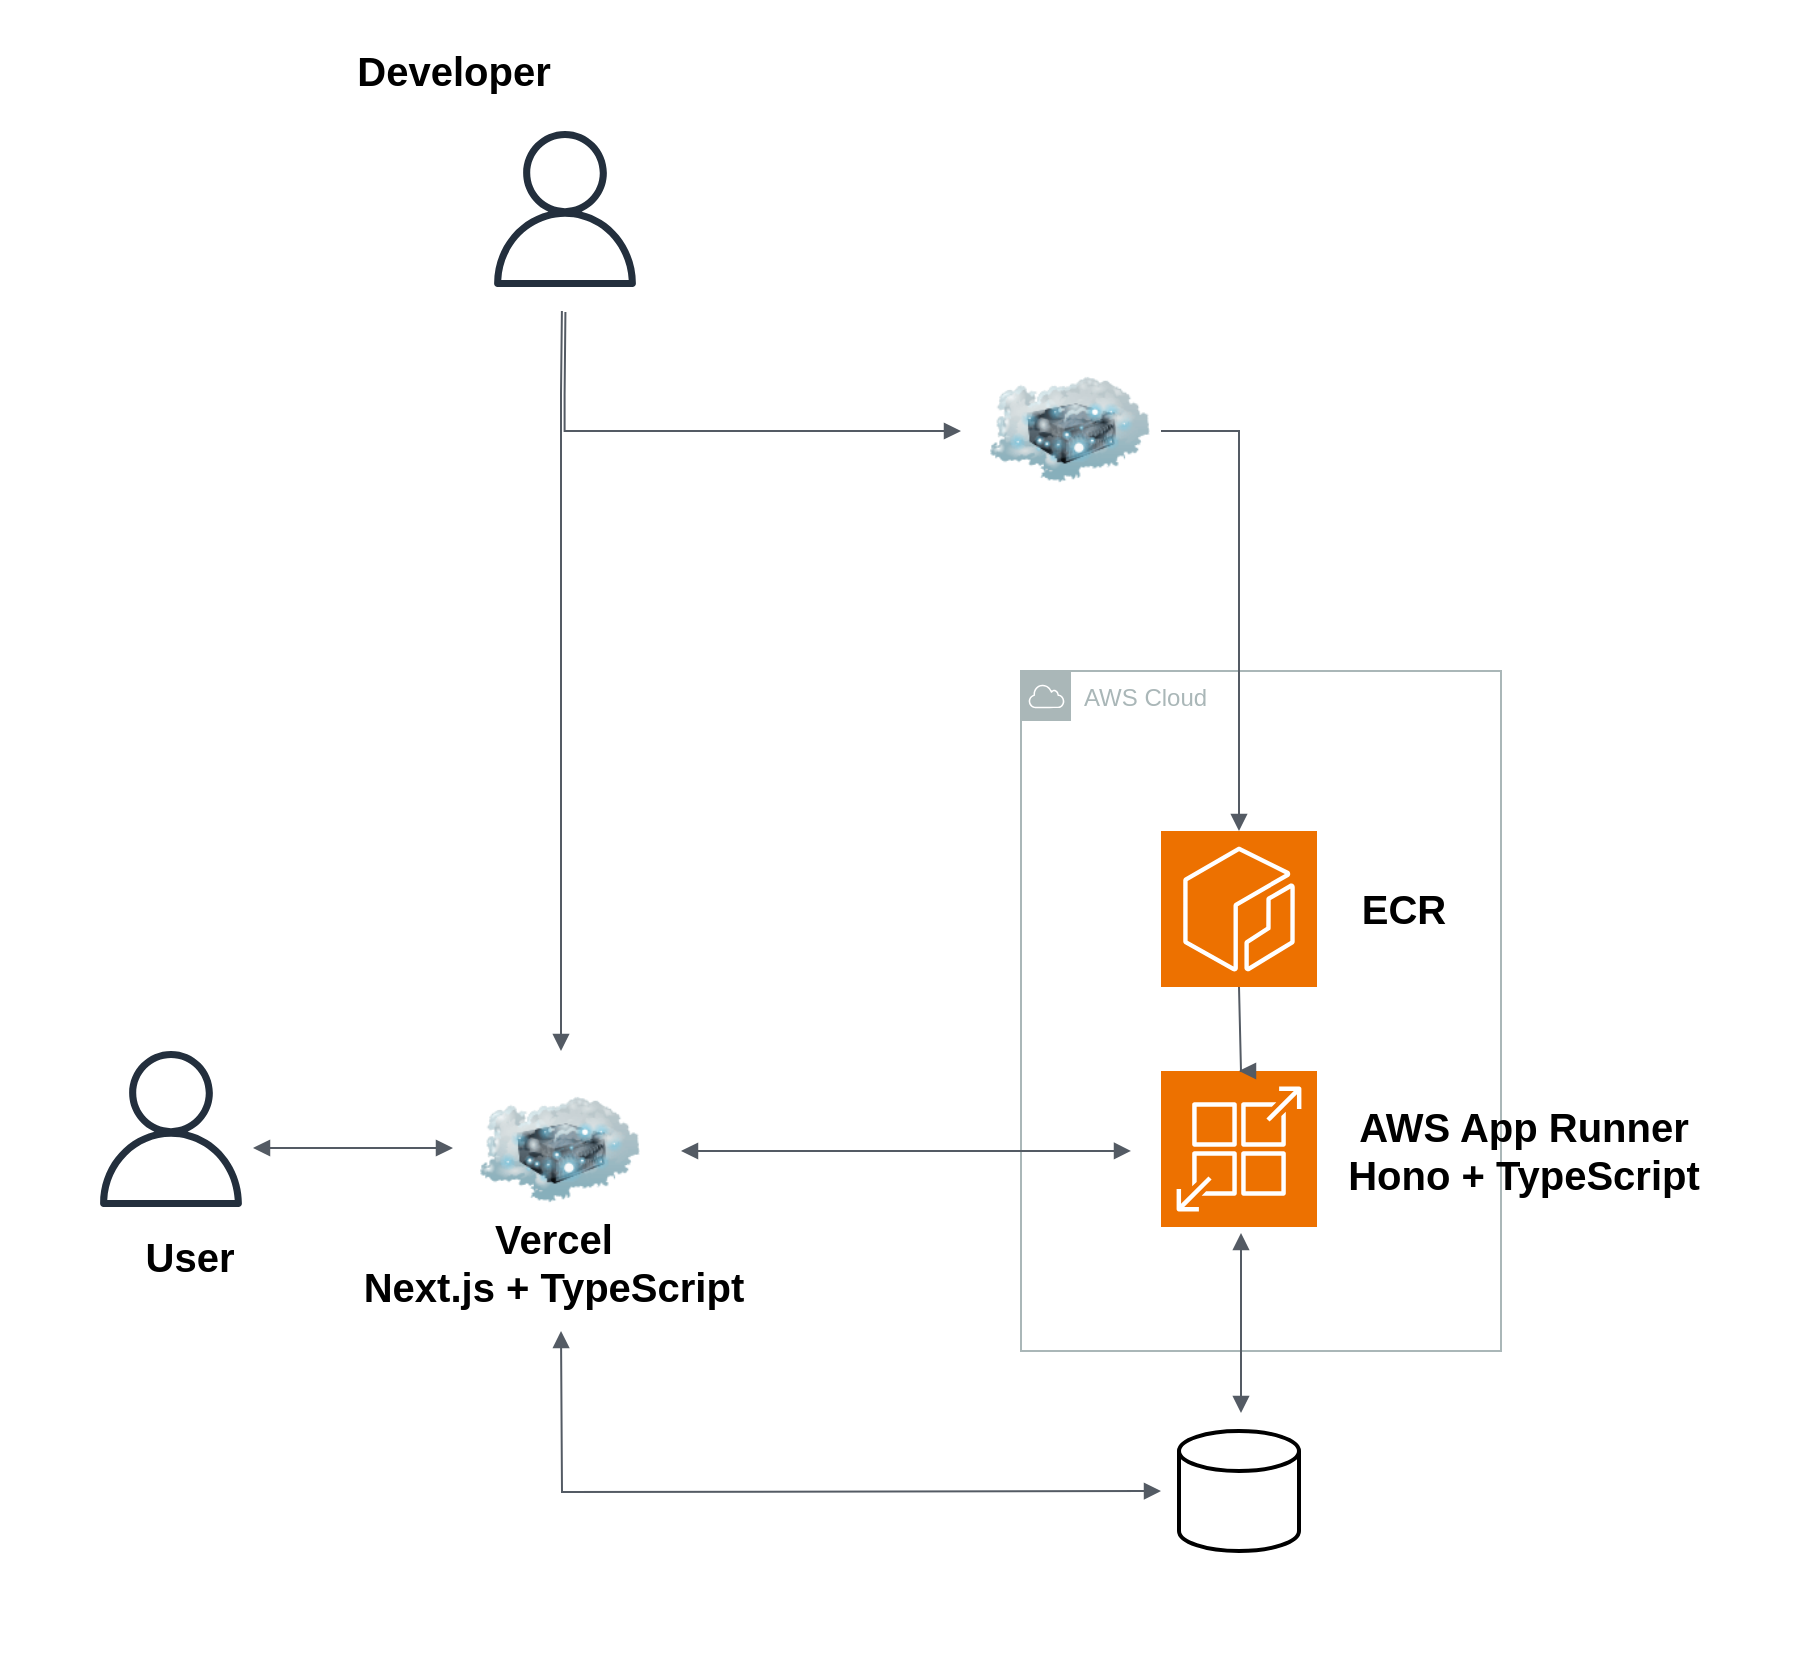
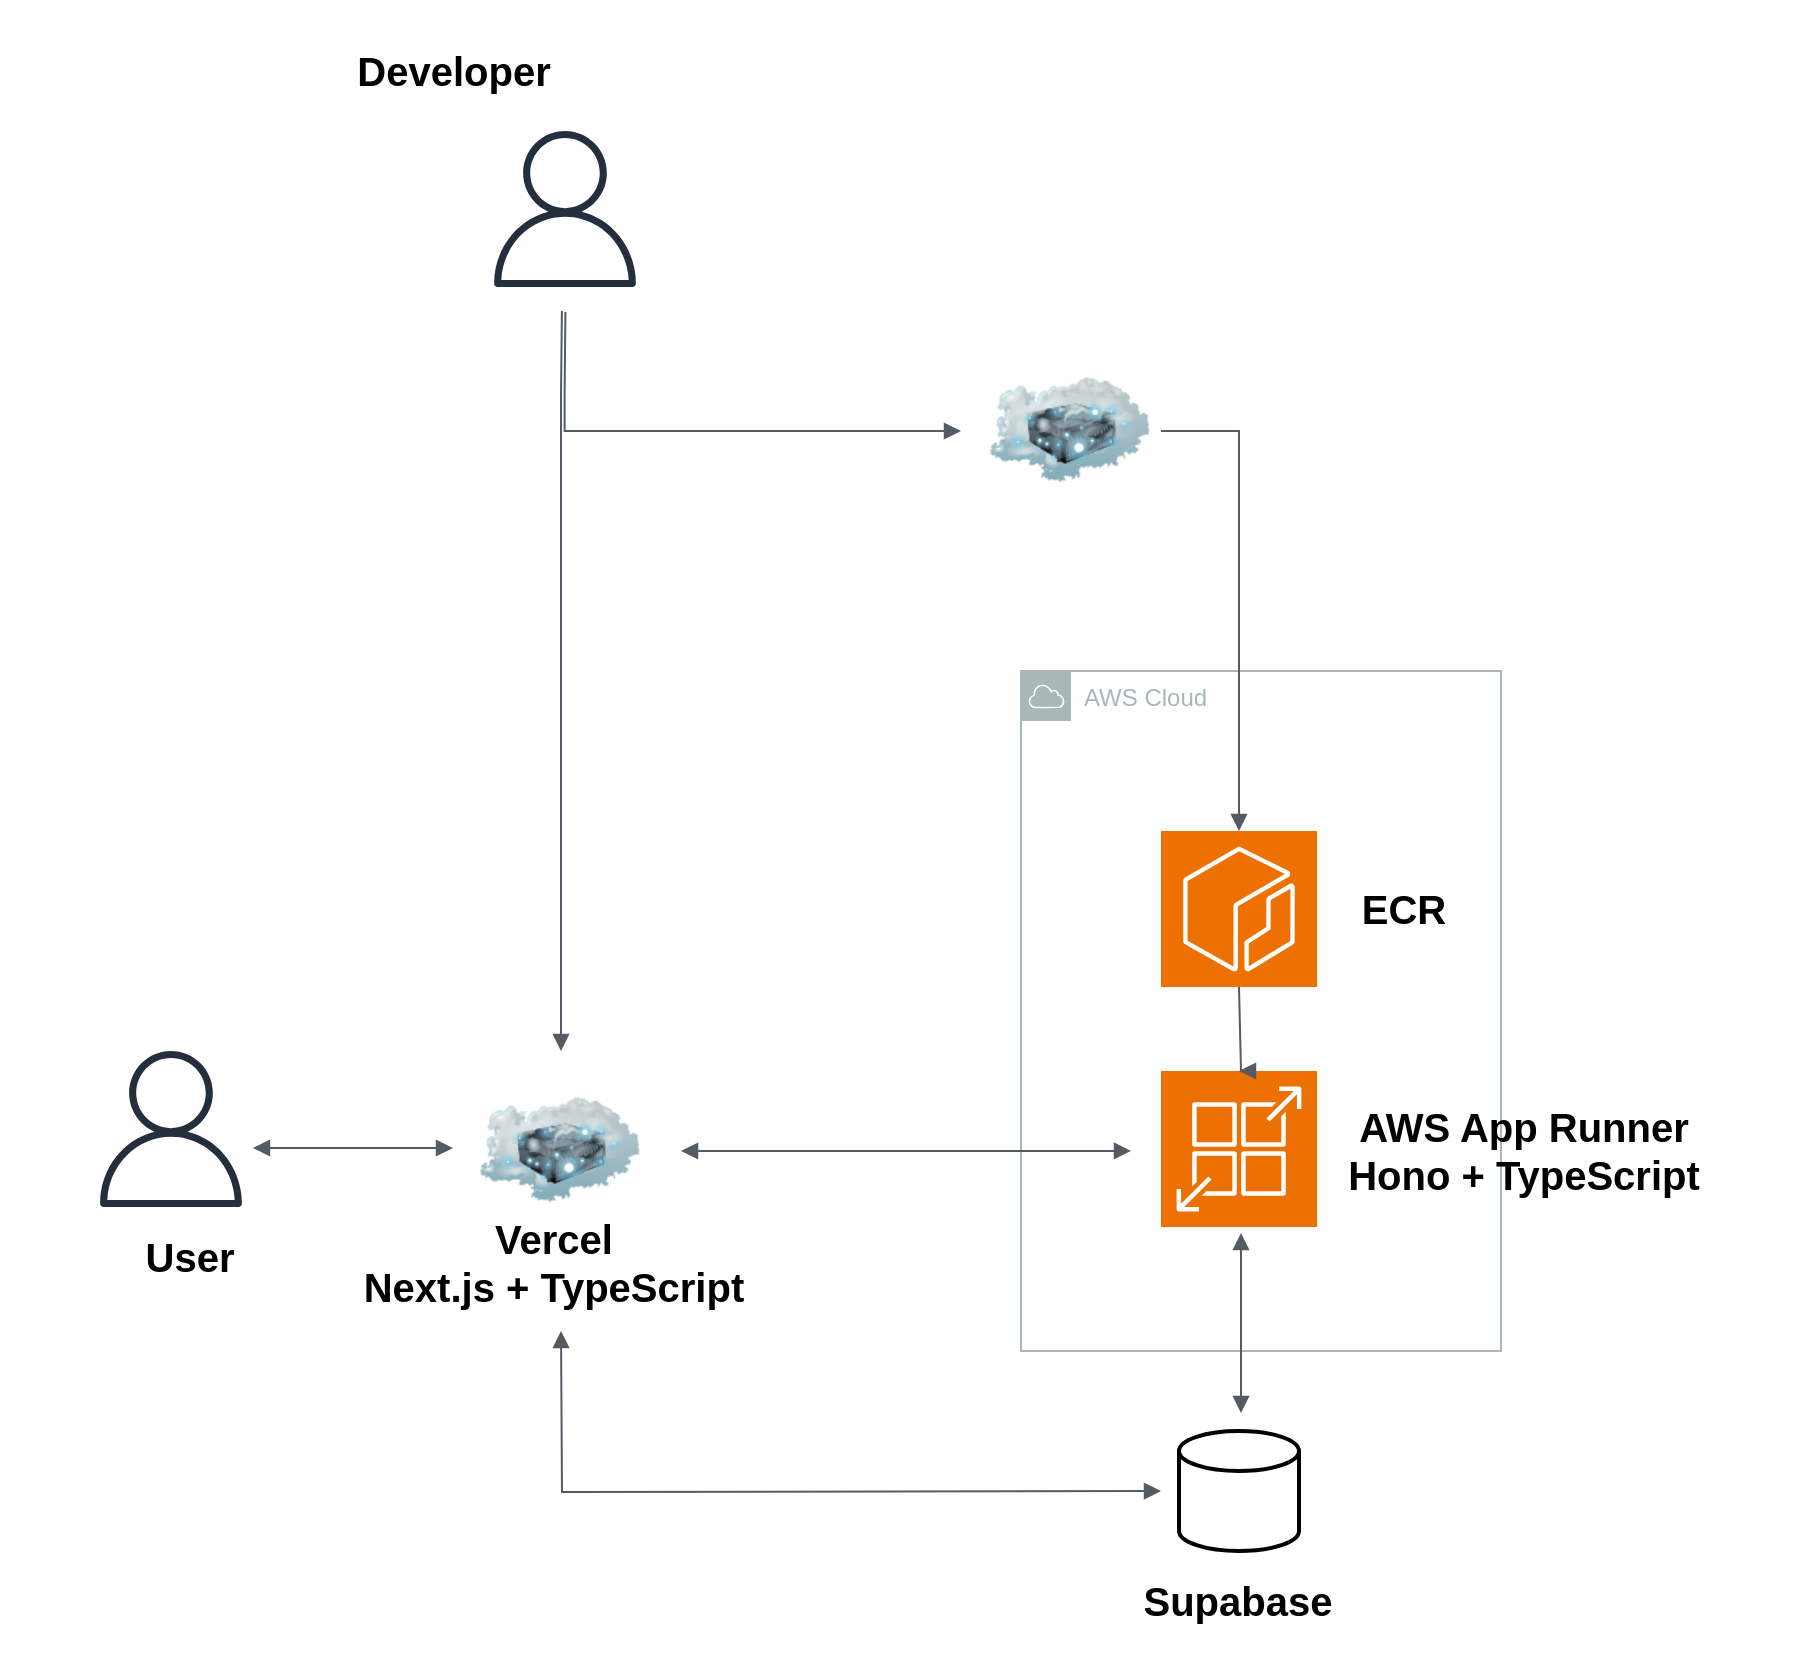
  <mxCell id="0" />
  <mxCell id="1" parent="0" />
  <mxCell id="2" value="AWS Cloud" style="sketch=0;outlineConnect=0;gradientColor=none;html=1;whiteSpace=wrap;fontSize=12;fontStyle=0;shape=mxgraph.aws4.group;grIcon=mxgraph.aws4.group_aws_cloud;strokeColor=#AAB7B8;fillColor=none;verticalAlign=top;align=left;spacingLeft=30;fontColor=#AAB7B8;dashed=0;" vertex="1" parent="1"><mxGeometry x="510" y="335" width="240" height="340" as="geometry" /></mxCell>
  <mxCell id="3" value="" style="sketch=0;outlineConnect=0;fontColor=#232F3E;gradientColor=none;fillColor=#232F3D;strokeColor=none;dashed=0;verticalLabelPosition=bottom;verticalAlign=top;align=center;html=1;fontSize=12;fontStyle=0;aspect=fixed;pointerEvents=1;shape=mxgraph.aws4.user;" vertex="1" parent="1"><mxGeometry x="46" y="525" width="78" height="78" as="geometry" /></mxCell>
  <mxCell id="4" value="" style="image;html=1;image=img/lib/clip_art/networking/Cloud_Server_128x128.png" vertex="1" parent="1"><mxGeometry x="240" y="535" width="80" height="80" as="geometry" /></mxCell>
  <mxCell id="5" value="" style="edgeStyle=orthogonalEdgeStyle;html=1;endArrow=block;elbow=vertical;startArrow=block;startFill=1;endFill=1;strokeColor=#545B64;rounded=0;" edge="1" parent="1"><mxGeometry width="100" relative="1" as="geometry"><mxPoint x="126" y="573.5" as="sourcePoint" /><mxPoint x="226" y="573.5" as="targetPoint" /></mxGeometry></mxCell>
  <mxCell id="6" value="" style="image;html=1;image=img/lib/clip_art/networking/Cloud_Server_128x128.png" vertex="1" parent="1"><mxGeometry x="495" y="175" width="80" height="80" as="geometry" /></mxCell>
  <mxCell id="7" value="" style="sketch=0;outlineConnect=0;fontColor=#232F3E;gradientColor=none;fillColor=#232F3D;strokeColor=none;dashed=0;verticalLabelPosition=bottom;verticalAlign=top;align=center;html=1;fontSize=12;fontStyle=0;aspect=fixed;pointerEvents=1;shape=mxgraph.aws4.user;" vertex="1" parent="1"><mxGeometry x="243" y="65" width="78" height="78" as="geometry" /></mxCell>
+ <mxCell id="8" value="&lt;font style=&quot;font-size: 20px;&quot;&gt;&lt;b&gt;Supabase&lt;/b&gt;&lt;/font&gt;" style="text;html=1;align=center;verticalAlign=middle;whiteSpace=wrap;rounded=0;" vertex="1" parent="1"><mxGeometry x="544" y="785" width="150" height="30" as="geometry" /></mxCell>
  <mxCell id="9" value="&lt;font style=&quot;font-size: 20px;&quot;&gt;&lt;b&gt;Developer&lt;/b&gt;&lt;/font&gt;" style="text;html=1;align=center;verticalAlign=middle;whiteSpace=wrap;rounded=0;" vertex="1" parent="1"><mxGeometry x="152" y="20" width="150" height="30" as="geometry" /></mxCell>
  <mxCell id="10" value="&lt;font style=&quot;font-size: 20px;&quot;&gt;&lt;b&gt;Vercel&lt;/b&gt;&lt;/font&gt;&lt;div&gt;&lt;font style=&quot;font-size: 20px;&quot;&gt;&lt;b&gt;Next.js + TypeScript&lt;/b&gt;&lt;/font&gt;&lt;/div&gt;" style="text;html=1;align=center;verticalAlign=middle;whiteSpace=wrap;rounded=0;" vertex="1" parent="1"><mxGeometry x="164" y="616" width="226" height="30" as="geometry" /></mxCell>
  <mxCell id="11" value="" style="edgeStyle=orthogonalEdgeStyle;html=1;endArrow=block;elbow=vertical;startArrow=block;startFill=1;endFill=1;strokeColor=#545B64;rounded=0;" edge="1" parent="1"><mxGeometry width="100" relative="1" as="geometry"><mxPoint x="340" y="575" as="sourcePoint" /><mxPoint x="565" y="574.99" as="targetPoint" /></mxGeometry></mxCell>
  <mxCell id="12" value="&lt;span style=&quot;font-size: 20px;&quot;&gt;&lt;b&gt;AWS App Runner&lt;/b&gt;&lt;/span&gt;&lt;br&gt;&lt;div&gt;&lt;font style=&quot;font-size: 20px;&quot;&gt;&lt;b&gt;Hono + TypeScript&lt;/b&gt;&lt;/font&gt;&lt;/div&gt;" style="text;html=1;align=center;verticalAlign=middle;whiteSpace=wrap;rounded=0;" vertex="1" parent="1"><mxGeometry x="649" y="560" width="226" height="30" as="geometry" /></mxCell>
  <mxCell id="13" value="" style="strokeWidth=2;html=1;shape=mxgraph.flowchart.database;whiteSpace=wrap;" vertex="1" parent="1"><mxGeometry x="589" y="715" width="60" height="60" as="geometry" /></mxCell>
  <mxCell id="14" value="" style="edgeStyle=orthogonalEdgeStyle;html=1;endArrow=block;elbow=vertical;startArrow=block;startFill=1;endFill=1;strokeColor=#545B64;rounded=0;" edge="1" parent="1"><mxGeometry width="100" relative="1" as="geometry"><mxPoint x="620" y="706" as="sourcePoint" /><mxPoint x="620" y="616" as="targetPoint" /></mxGeometry></mxCell>
  <mxCell id="15" value="" style="edgeStyle=orthogonalEdgeStyle;html=1;endArrow=block;elbow=vertical;startArrow=block;startFill=1;endFill=1;strokeColor=#545B64;rounded=0;" edge="1" parent="1"><mxGeometry width="100" relative="1" as="geometry"><mxPoint x="580" y="745" as="sourcePoint" /><mxPoint x="280" y="665" as="targetPoint" /></mxGeometry></mxCell>
  <mxCell id="16" value="&lt;font style=&quot;font-size: 20px;&quot;&gt;&lt;b&gt;User&lt;/b&gt;&lt;/font&gt;" style="text;html=1;align=center;verticalAlign=middle;whiteSpace=wrap;rounded=0;" vertex="1" parent="1"><mxGeometry x="20" y="613" width="150" height="30" as="geometry" /></mxCell>
  <mxCell id="17" value="" style="edgeStyle=orthogonalEdgeStyle;html=1;endArrow=none;elbow=vertical;startArrow=block;startFill=1;strokeColor=#545B64;rounded=0;" edge="1" parent="1"><mxGeometry width="100" relative="1" as="geometry"><mxPoint x="480" y="215" as="sourcePoint" /><mxPoint x="282.207" y="155.5" as="targetPoint" /><Array as="points"><mxPoint x="281.75" y="197" /><mxPoint x="281.75" y="197" /></Array></mxGeometry></mxCell>
  <mxCell id="18" value="" style="sketch=0;points=[[0,0,0],[0.25,0,0],[0.5,0,0],[0.75,0,0],[1,0,0],[0,1,0],[0.25,1,0],[0.5,1,0],[0.75,1,0],[1,1,0],[0,0.25,0],[0,0.5,0],[0,0.75,0],[1,0.25,0],[1,0.5,0],[1,0.75,0]];outlineConnect=0;fontColor=#232F3E;fillColor=#ED7100;strokeColor=#ffffff;dashed=0;verticalLabelPosition=bottom;verticalAlign=top;align=center;html=1;fontSize=12;fontStyle=0;aspect=fixed;shape=mxgraph.aws4.resourceIcon;resIcon=mxgraph.aws4.ecr;" vertex="1" parent="1"><mxGeometry x="580" y="415" width="78" height="78" as="geometry" /></mxCell>
  <mxCell id="19" value="" style="edgeStyle=orthogonalEdgeStyle;html=1;endArrow=block;elbow=vertical;startArrow=none;endFill=1;strokeColor=#545B64;rounded=0;entryX=0.5;entryY=0;entryDx=0;entryDy=0;entryPerimeter=0;" edge="1" parent="1" target="18"><mxGeometry width="100" relative="1" as="geometry"><mxPoint x="580" y="215" as="sourcePoint" /><mxPoint x="700" y="295" as="targetPoint" /><Array as="points"><mxPoint x="619" y="215" /></Array></mxGeometry></mxCell>
  <mxCell id="20" value="" style="sketch=0;points=[[0,0,0],[0.25,0,0],[0.5,0,0],[0.75,0,0],[1,0,0],[0,1,0],[0.25,1,0],[0.5,1,0],[0.75,1,0],[1,1,0],[0,0.25,0],[0,0.5,0],[0,0.75,0],[1,0.25,0],[1,0.5,0],[1,0.75,0]];outlineConnect=0;fontColor=#232F3E;fillColor=#ED7100;strokeColor=#ffffff;dashed=0;verticalLabelPosition=bottom;verticalAlign=top;align=center;html=1;fontSize=12;fontStyle=0;aspect=fixed;shape=mxgraph.aws4.resourceIcon;resIcon=mxgraph.aws4.app_runner;" vertex="1" parent="1"><mxGeometry x="580" y="535" width="78" height="78" as="geometry" /></mxCell>
  <mxCell id="21" value="" style="edgeStyle=orthogonalEdgeStyle;html=1;endArrow=none;elbow=vertical;startArrow=block;startFill=1;strokeColor=#545B64;rounded=0;entryX=0.5;entryY=1;entryDx=0;entryDy=0;entryPerimeter=0;exitX=0.5;exitY=0;exitDx=0;exitDy=0;exitPerimeter=0;" edge="1" parent="1" source="20" target="18"><mxGeometry width="100" relative="1" as="geometry"><mxPoint x="301" y="365" as="sourcePoint" /><mxPoint x="301.467" y="175.5" as="targetPoint" /><Array as="points"><mxPoint x="620" y="535" /><mxPoint x="620" y="493" /></Array></mxGeometry></mxCell>
  <mxCell id="22" value="" style="edgeStyle=orthogonalEdgeStyle;html=1;endArrow=none;elbow=vertical;startArrow=block;startFill=1;strokeColor=#545B64;rounded=0;" edge="1" parent="1"><mxGeometry width="100" relative="1" as="geometry"><mxPoint x="280" y="525" as="sourcePoint" /><mxPoint x="280.447" y="155" as="targetPoint" /><Array as="points"><mxPoint x="279.99" y="196.5" /><mxPoint x="279.99" y="196.5" /></Array></mxGeometry></mxCell>
  <mxCell id="23" value="&lt;span style=&quot;font-size: 20px;&quot;&gt;&lt;b&gt;ECR&lt;/b&gt;&lt;/span&gt;" style="text;html=1;align=center;verticalAlign=middle;whiteSpace=wrap;rounded=0;" vertex="1" parent="1"><mxGeometry x="589" y="439" width="226" height="30" as="geometry" /></mxCell>
